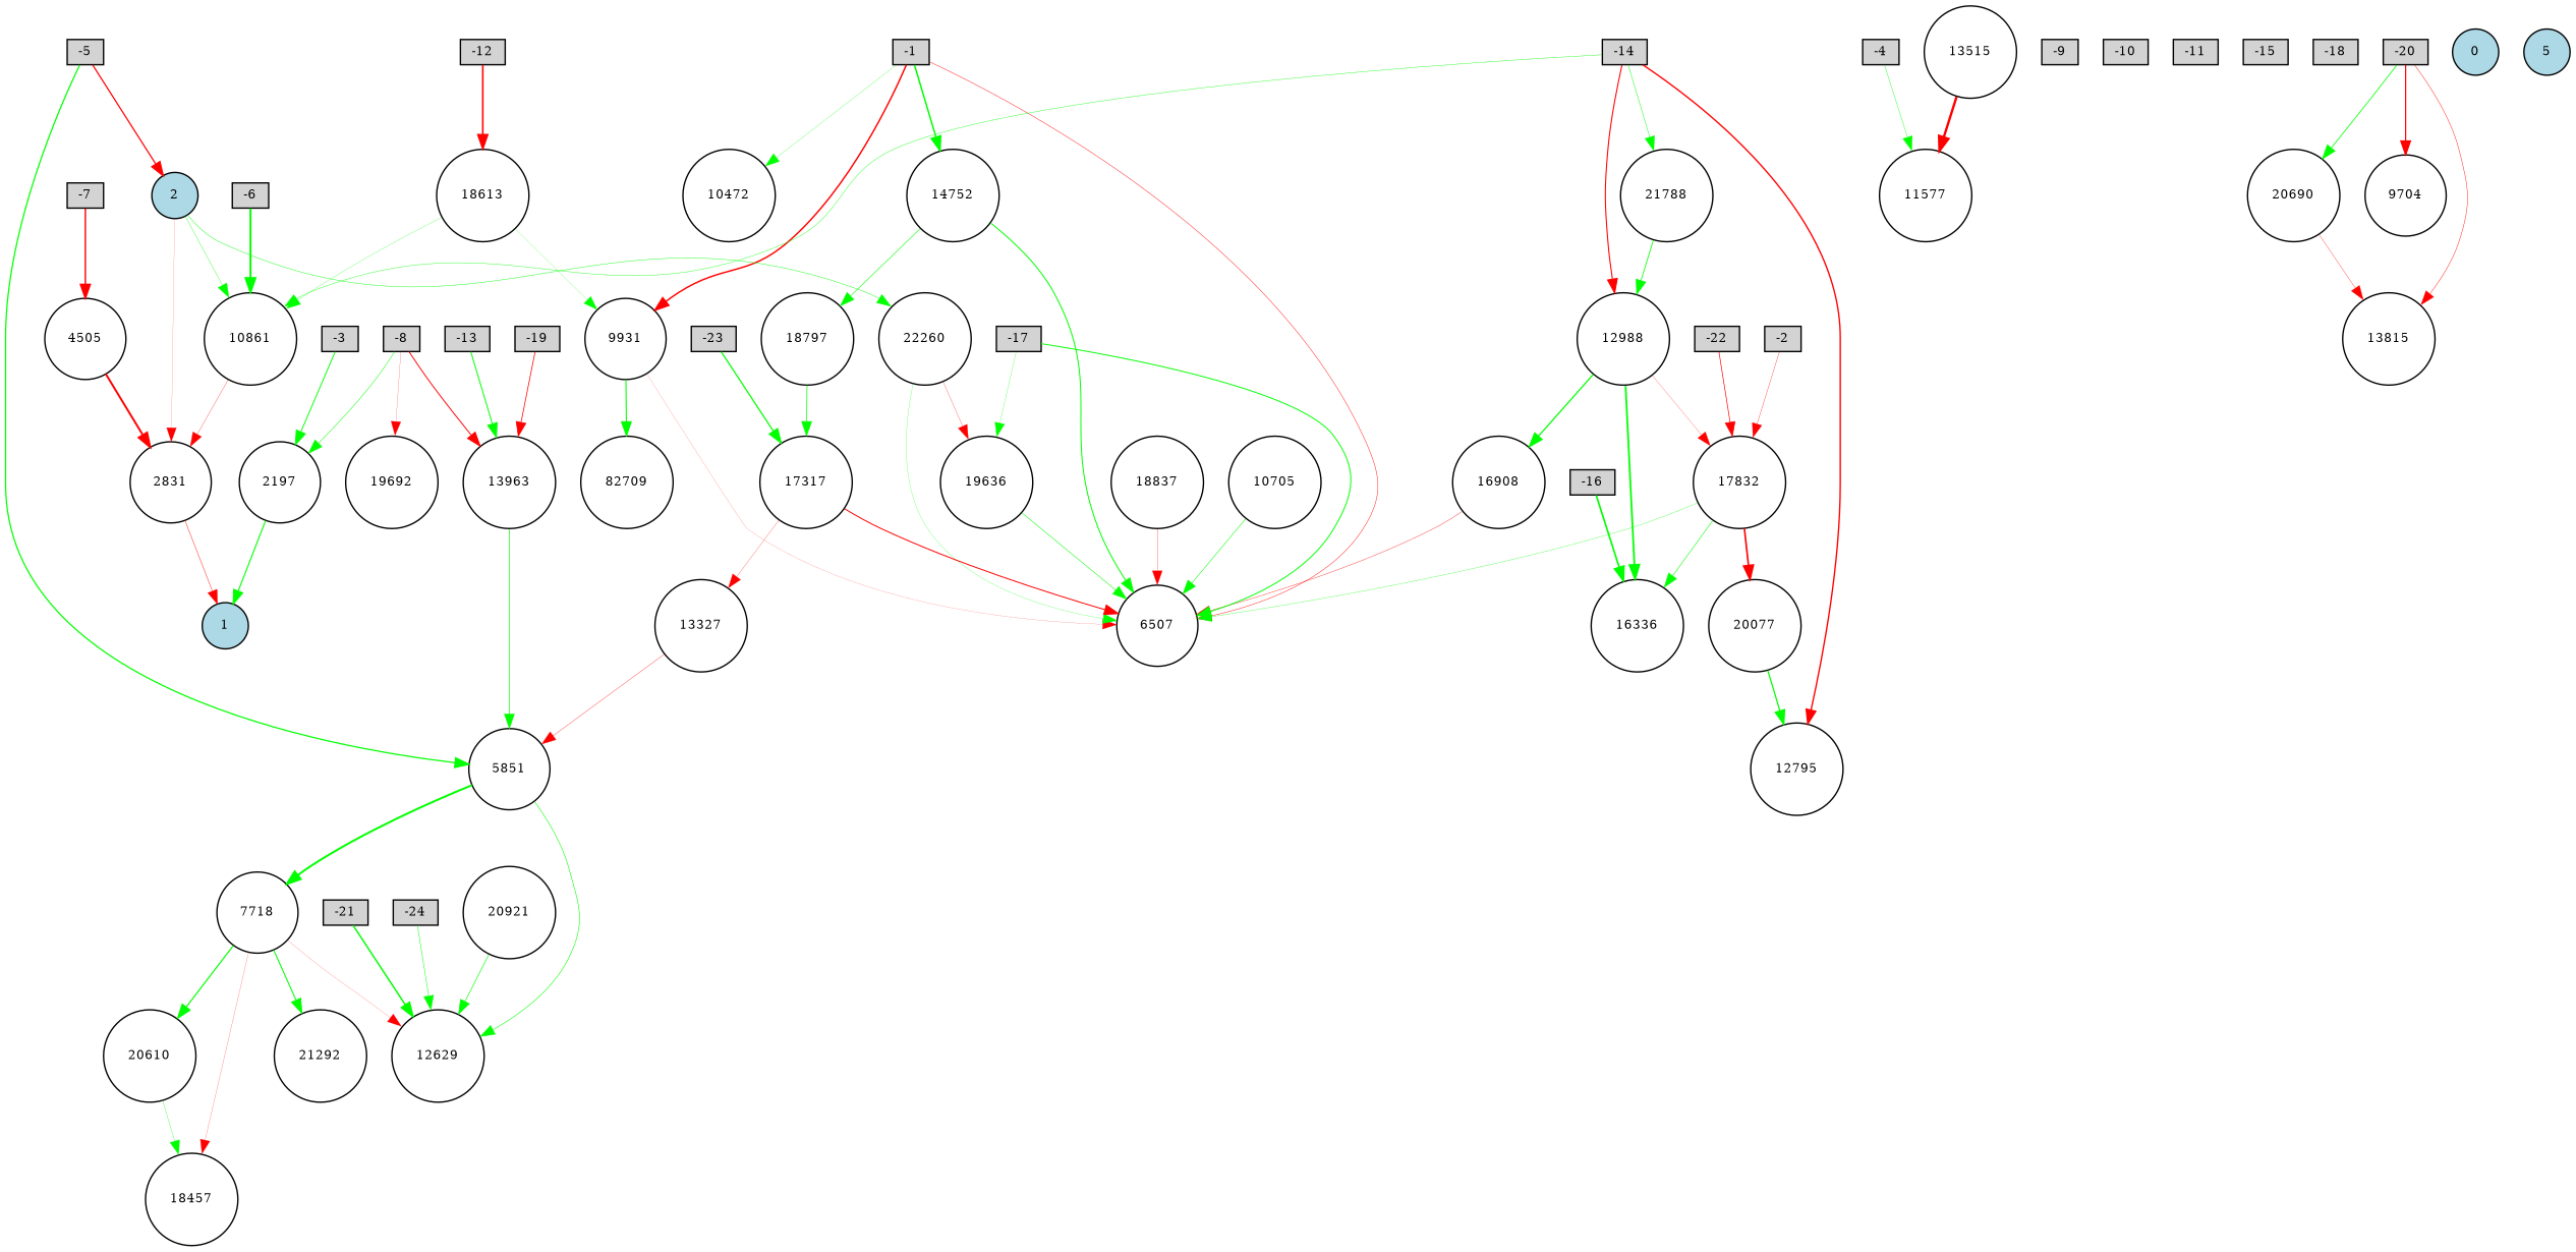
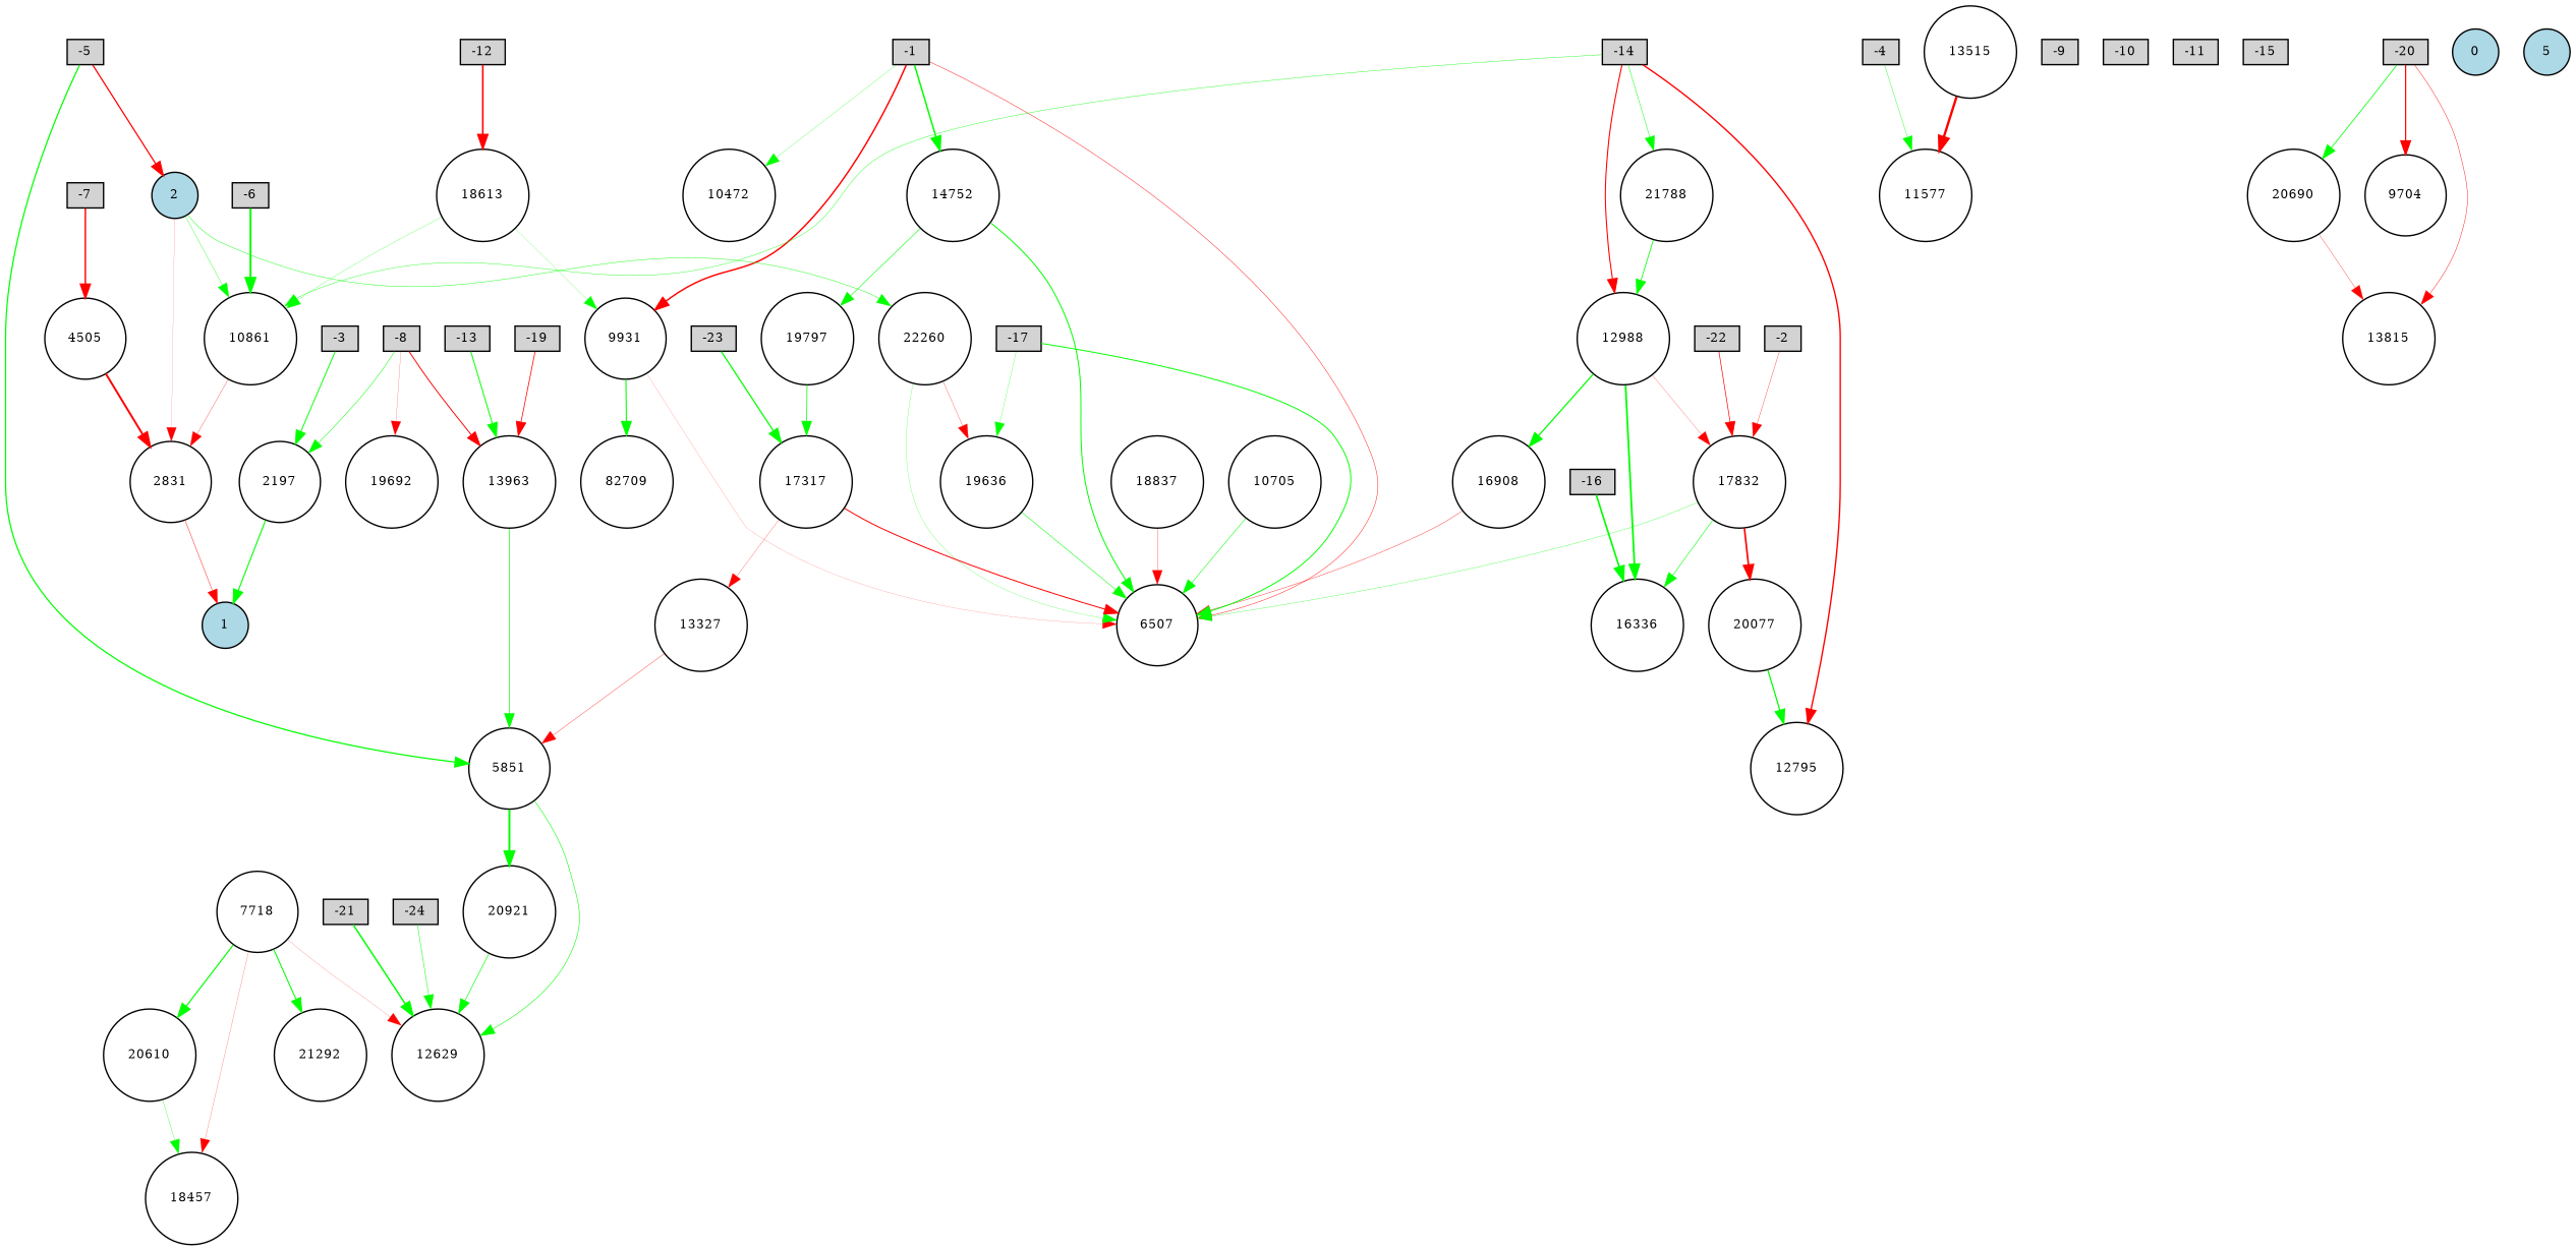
  digraph {
    node [fillcolor=white fontsize=9 shape=circle style=filled]
    edge [color=green style=solid]
    -1 [fillcolor=lightgray height=0.2 shape=box width=0.2]
    14752 [height=0.2 width=0.2]
    9931 [height=0.2 width=0.2]
    10472 [height=0.2 width=0.2]
    6507 [height=0.2 width=0.2]
-   19797 [height=0.2 width=0.2 label=18797]
+   19797 [height=0.2 width=0.2]
    n7 [height=0.2 label=82709 width=0.2]
    -2 [fillcolor=lightgray height=0.2 shape=box width=0.2]
    17832 [height=0.2 width=0.2]
    16336 [height=0.2 width=0.2]
    20077 [height=0.2 width=0.2]
    -3 [fillcolor=lightgray height=0.2 shape=box width=0.2]
    2197 [height=0.2 width=0.2]
    1 [fillcolor=lightblue height=0.2 width=0.2]
    -4 [fillcolor=lightgray height=0.2 shape=box width=0.2]
    11577 [height=0.2 width=0.2]
    -5 [fillcolor=lightgray height=0.2 shape=box width=0.2]
    2 [fillcolor=lightblue height=0.2 width=0.2]
    5851 [height=0.2 width=0.2]
    10861 [height=0.2 width=0.2]
    2831 [height=0.2 width=0.2]
    22260 [height=0.2 width=0.2]
    12629 [height=0.2 width=0.2]
    20921 [height=0.2 width=0.2]
    -6 [fillcolor=lightgray height=0.2 shape=box width=0.2]
    -7 [fillcolor=lightgray height=0.2 shape=box width=0.2]
    4505 [height=0.2 width=0.2]
    -8 [fillcolor=lightgray height=0.2 shape=box width=0.2]
    13963 [height=0.2 width=0.2]
    19692 [height=0.2 width=0.2]
    -9 [fillcolor=lightgray height=0.2 shape=box width=0.2]
    -10 [fillcolor=lightgray height=0.2 shape=box width=0.2]
    -11 [fillcolor=lightgray height=0.2 shape=box width=0.2]
    -12 [fillcolor=lightgray height=0.2 shape=box width=0.2]
    18613 [height=0.2 width=0.2]
    -13 [fillcolor=lightgray height=0.2 shape=box width=0.2]
    -14 [fillcolor=lightgray height=0.2 shape=box width=0.2]
    21788 [height=0.2 width=0.2]
    12988 [height=0.2 width=0.2]
    12795 [height=0.2 width=0.2]
    16908 [height=0.2 width=0.2]
    -15 [fillcolor=lightgray height=0.2 shape=box width=0.2]
    -16 [fillcolor=lightgray height=0.2 shape=box width=0.2]
    -17 [fillcolor=lightgray height=0.2 shape=box width=0.2]
    19636 [height=0.2 width=0.2]
-   -18 [fillcolor=lightgray height=0.2 shape=box width=0.2]
    -19 [fillcolor=lightgray height=0.2 shape=box width=0.2]
    -20 [fillcolor=lightgray height=0.2 shape=box width=0.2]
    20690 [height=0.2 width=0.2]
    9704 [height=0.2 width=0.2]
    13815 [height=0.2 width=0.2]
    -21 [fillcolor=lightgray height=0.2 shape=box width=0.2]
    -22 [fillcolor=lightgray height=0.2 shape=box width=0.2]
    -23 [fillcolor=lightgray height=0.2 shape=box width=0.2]
    17317 [height=0.2 width=0.2]
    13327 [height=0.2 width=0.2]
    -24 [fillcolor=lightgray height=0.2 shape=box width=0.2]
    0 [fillcolor=lightblue height=0.2 width=0.2]
    n59 [fillcolor=lightblue height=0.2 label=5 width=0.2]
    20610 [height=0.2 width=0.2]
    18457 [height=0.2 width=0.2]
    18837 [height=0.2 width=0.2]
    7718 [height=0.2 width=0.2]
    21292 [height=0.2 width=0.2]
    13515 [height=0.2 width=0.2]
    10705 [height=0.2 width=0.2]
    -1 -> 14752 [penwidth=1.070238855011328]
    -1 -> 9931 [color=red penwidth=1.0425617761753945]
    -1 -> 10472 [penwidth=0.1743548630556575]
    -1 -> 6507 [color=red penwidth=0.3085687114204625]
    14752 -> 6507 [penwidth=0.7120206381374535]
    14752 -> 19797 [penwidth=0.4101702372667918]
    9931 -> 6507 [color=red penwidth=0.10036933799526711]
    9931 -> n7 [penwidth=0.7607543267330672]
    19797 -> 17317 [penwidth=0.5196207739735618]
    -2 -> 17832 [color=red penwidth=0.2264876347319727]
    17832 -> 6507 [penwidth=0.2054360898469476]
    17832 -> 16336 [penwidth=0.396568090802803]
    17832 -> 20077 [color=red penwidth=1.1882521814783213]
    20077 -> 12795 [penwidth=0.8824857442688967]
    -3 -> 2197 [penwidth=0.6612023141055956]
    2197 -> 1 [penwidth=0.7882712096991504]
    -4 -> 11577 [penwidth=0.2710058088880758]
    -5 -> 2 [color=red penwidth=0.8904632678140246]
    -5 -> 5851 [penwidth=0.8843976887152573]
    2 -> 10861 [penwidth=0.244900791169784]
    2 -> 2831 [color=red penwidth=0.10326499740011175]
    2 -> 22260 [penwidth=0.3029261900231973]
    5851 -> 12629 [penwidth=0.3933857246800262]
-   5851 -> 7718 [penwidth=1.409838253750295]
+   5851 -> 20921 [penwidth=1.409838253750295]
    10861 -> 2831 [color=red penwidth=0.21175917070146644]
    2831 -> 1 [color=red penwidth=0.30494648663268725]
    22260 -> 6507 [penwidth=0.16350459870412337]
    22260 -> 19636 [color=red penwidth=0.1906589518303603]
    20921 -> 12629 [penwidth=0.4500395893054302]
    -6 -> 10861 [penwidth=1.3878064764131366]
    -7 -> 4505 [color=red penwidth=1.0474495057094246]
    4505 -> 2831 [color=red penwidth=1.398072237107509]
    -8 -> 2197 [penwidth=0.34937005122884185]
    -8 -> 13963 [color=red penwidth=0.6827009943977774]
    -8 -> 19692 [color=red penwidth=0.1395289119309267]
    13963 -> 5851 [penwidth=0.47868298510478613]
    -12 -> 18613 [color=red penwidth=1.1498721685012558]
    18613 -> 9931 [penwidth=0.1316613766007264]
    18613 -> 10861 [penwidth=0.17289706276313987]
    -13 -> 13963 [penwidth=0.7017670395728337]
    -14 -> 10861 [penwidth=0.2710217303215785]
    -14 -> 21788 [penwidth=0.3334223817846374]
    -14 -> 12988 [color=red penwidth=0.7639681108444413]
    -14 -> 12795 [color=red penwidth=0.9883690663823247]
    21788 -> 12988 [penwidth=0.5658761902186502]
    12988 -> 17832 [color=red penwidth=0.1517542780545612]
    12988 -> 16336 [penwidth=1.2707763170088255]
    12988 -> 16908 [penwidth=0.8965147770835477]
    16908 -> 6507 [color=red penwidth=0.2562590792121576]
    -16 -> 16336 [penwidth=1.1884599078065483]
    -17 -> 6507 [penwidth=0.6887535736942497]
    -17 -> 19636 [penwidth=0.184749686268492]
    19636 -> 6507 [penwidth=0.3787106178220505]
    -19 -> 13963 [color=red penwidth=0.5390858741641622]
    -20 -> 20690 [penwidth=0.5534915060947376]
    -20 -> 9704 [color=red penwidth=0.8553991922012167]
    -20 -> 13815 [color=red penwidth=0.2990673948945871]
    20690 -> 13815 [color=red penwidth=0.2202457352483454]
    -21 -> 12629 [penwidth=1.0520284759984166]
    -22 -> 17832 [color=red penwidth=0.4884498869068089]
    -23 -> 17317 [penwidth=0.8877858937707793]
    17317 -> 6507 [color=red penwidth=0.7089991938430665]
    17317 -> 13327 [color=red penwidth=0.1695006468148762]
    13327 -> 5851 [color=red penwidth=0.22932803674323063]
    -24 -> 12629 [penwidth=0.34571627553407824]
    20610 -> 18457 [penwidth=0.22779740180001107]
    18837 -> 6507 [color=red penwidth=0.21005473689607457]
    7718 -> 12629 [color=red penwidth=0.1162899626797665]
    7718 -> 20610 [penwidth=0.8423650060636134]
    7718 -> 18457 [color=red penwidth=0.14312382539032922]
    7718 -> 21292 [penwidth=0.7462420182660682]
    13515 -> 11577 [color=red penwidth=1.7160168027830989]
    10705 -> 6507 [penwidth=0.36851911476371435]
  }
